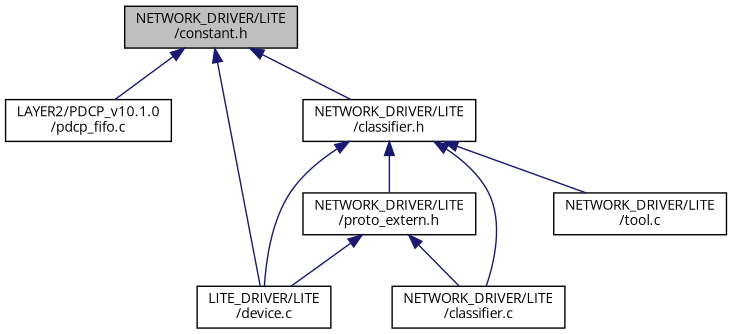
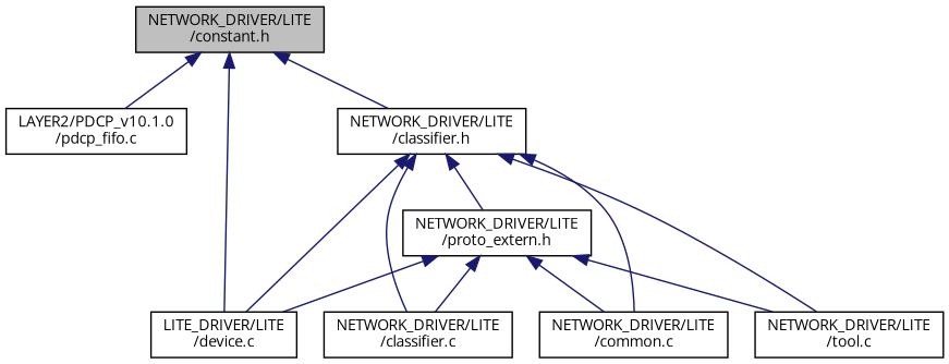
  digraph {
    fontname="Open Sans"
    node [color=black fillcolor=white fontname="Open Sans" fontsize=10 shape=record style=filled]
    edge [color=midnightblue dir=back fontname="Open Sans" fontsize=10 labelfontname=Helvetica labelfontsize=10 style=solid]
    n1 [fillcolor=grey75 fontcolor=black height=0.2 label="NETWORK_DRIVER/LITE\l/constant.h" width=0.4]
    n2 [height=0.2 label="LAYER2/PDCP_v10.1.0\l/pdcp_fifo.c" width=0.4]
    n3 [height=0.2 label="LITE_DRIVER/LITE\l/device.c" width=0.4]
    n4 [height=0.2 label="NETWORK_DRIVER/LITE\l/classifier.h" width=0.4]
    n5 [height=0.2 label="NETWORK_DRIVER/LITE\l/classifier.c" width=0.4]
+   n6 [height=0.2 label="NETWORK_DRIVER/LITE\l/common.c" width=0.4]
    n7 [height=0.2 label="NETWORK_DRIVER/LITE\l/proto_extern.h" width=0.4]
    n8 [height=0.2 label="NETWORK_DRIVER/LITE\l/tool.c" width=0.4]
    n1 -> n2
    n1 -> n3
    n1 -> n4
    n4 -> n3
    n4 -> n5
+   n4 -> n6
    n4 -> n7
    n4 -> n8
    n7 -> n3
    n7 -> n5
+   n7 -> n6
+   n7 -> n8
  }
